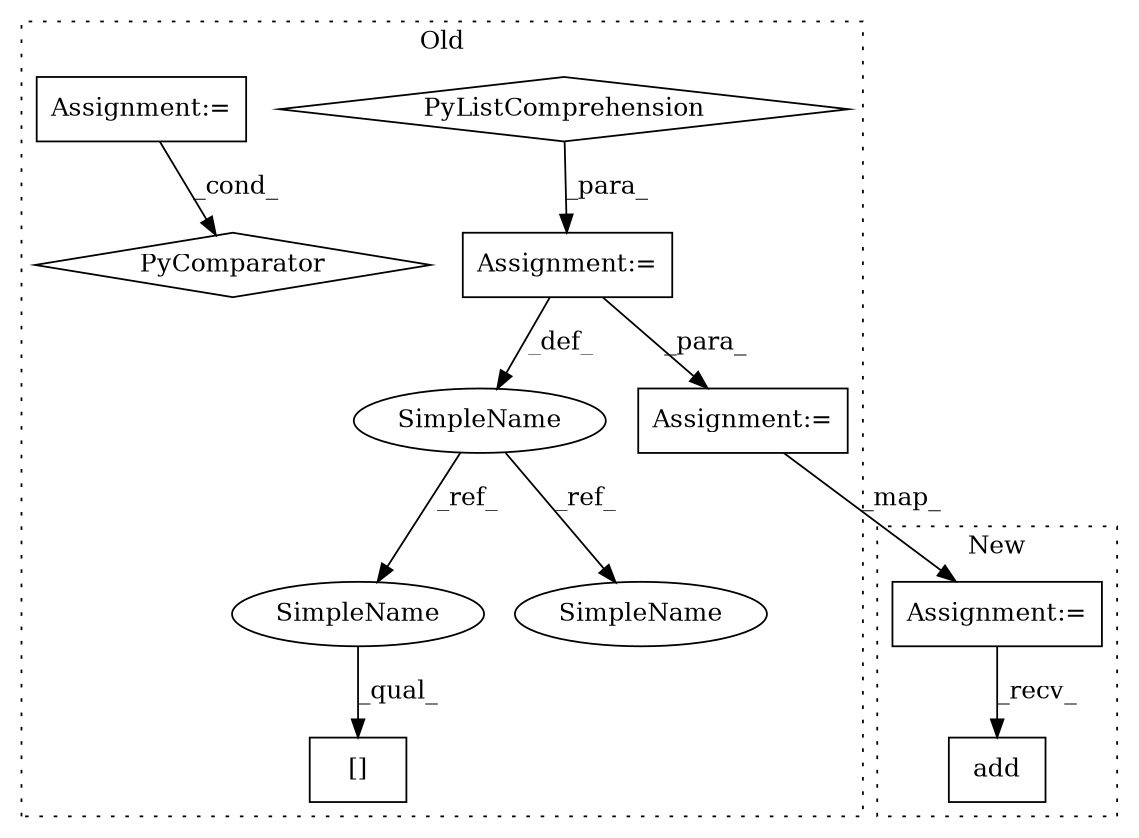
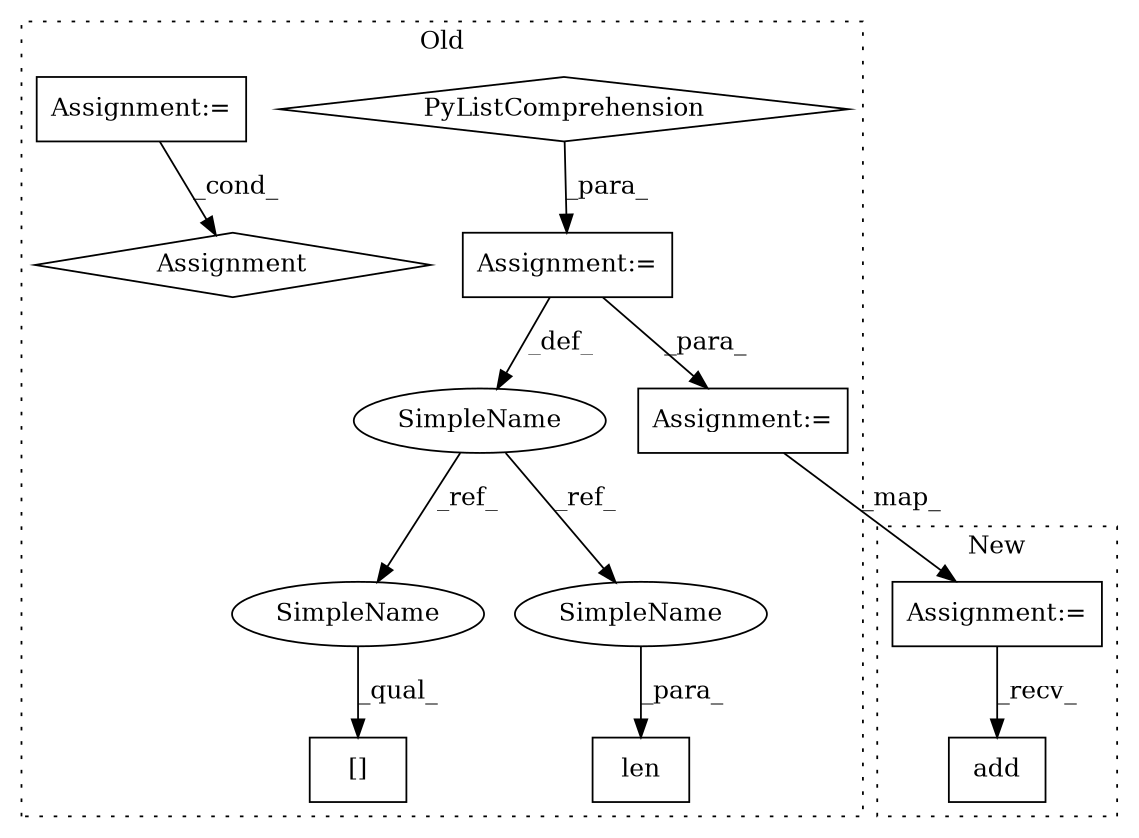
  digraph {
    node [a=7 l=6 s=688 shape=box]
    n1 [a=2 l="7,1" label="[]" s="836,844"]
    n2 [a=42 label=SimpleName s=570 shape=ellipse]
+   n3 [a=32 l="4,1" label=len s="738,748"]
    n4 [a=109 l=146 label=PyListComprehension s=588 shape=diamond]
    n5 [l=1 label="Assignment:=" s=1049]
-   n6 [a=113 l=38 label=PyComparator shape=diamond]
+   n6 [a=113 l=38 label=Assignment shape=diamond]
    n7 [l=12 label="Assignment:=" s=576]
    n8 [l=38 label="Assignment:="]
    n9 [a=42 label=SimpleName s=836 shape=ellipse]
    n10 [a=42 label=SimpleName s=742 shape=ellipse]
    n11 [a=32 l="4,1" label=add s="259,325"]
    n12 [l=1 label="Assignment:=" s=213]
    subgraph cluster_1 {
      label=Old
      style=dotted
      n1
      n2
+     n3
      n4
      n5
      n6
      n7
      n8
      n9
      n10
    }
    subgraph cluster_2 {
      label=New
      style=dotted
      n11
      n12
    }
    n2 -> n9 [label=_ref_]
    n2 -> n10 [label=_ref_]
    n4 -> n7 [label=_para_]
    n5 -> n12 [label=_map_]
    n7 -> n2 [label=_def_]
    n7 -> n5 [label=_para_]
    n8 -> n6 [label=_cond_]
    n9 -> n1 [label=_qual_]
+   n10 -> n3 [label=_para_]
    n12 -> n11 [label=_recv_]
  }
